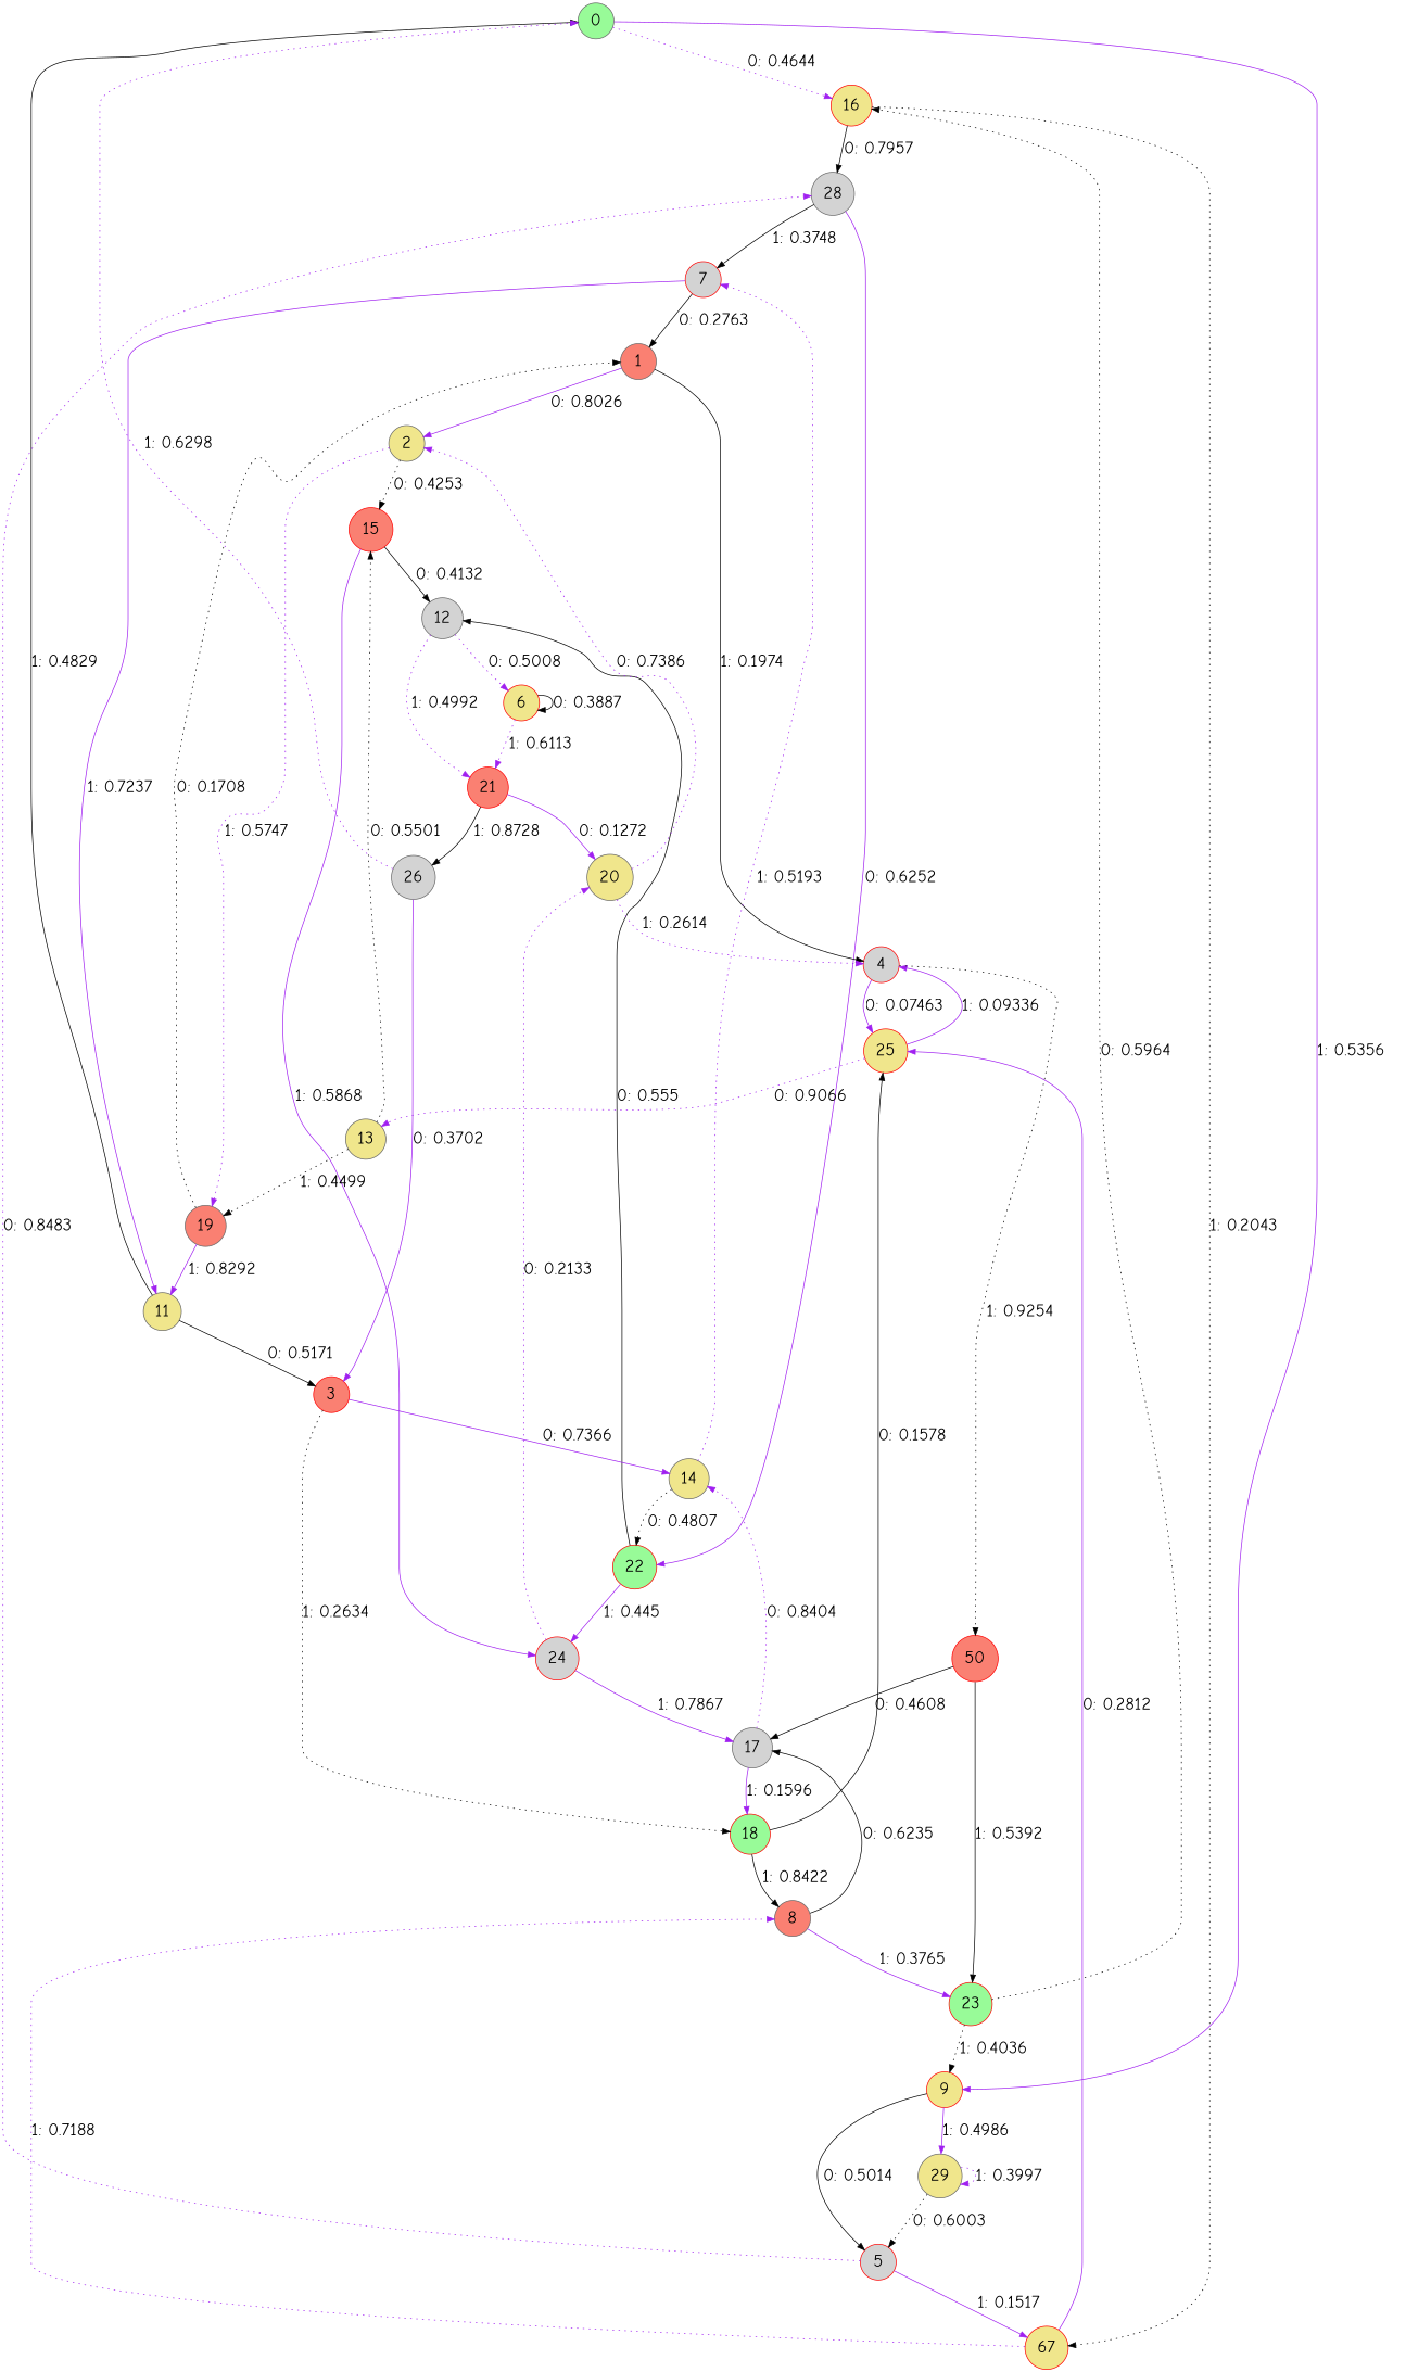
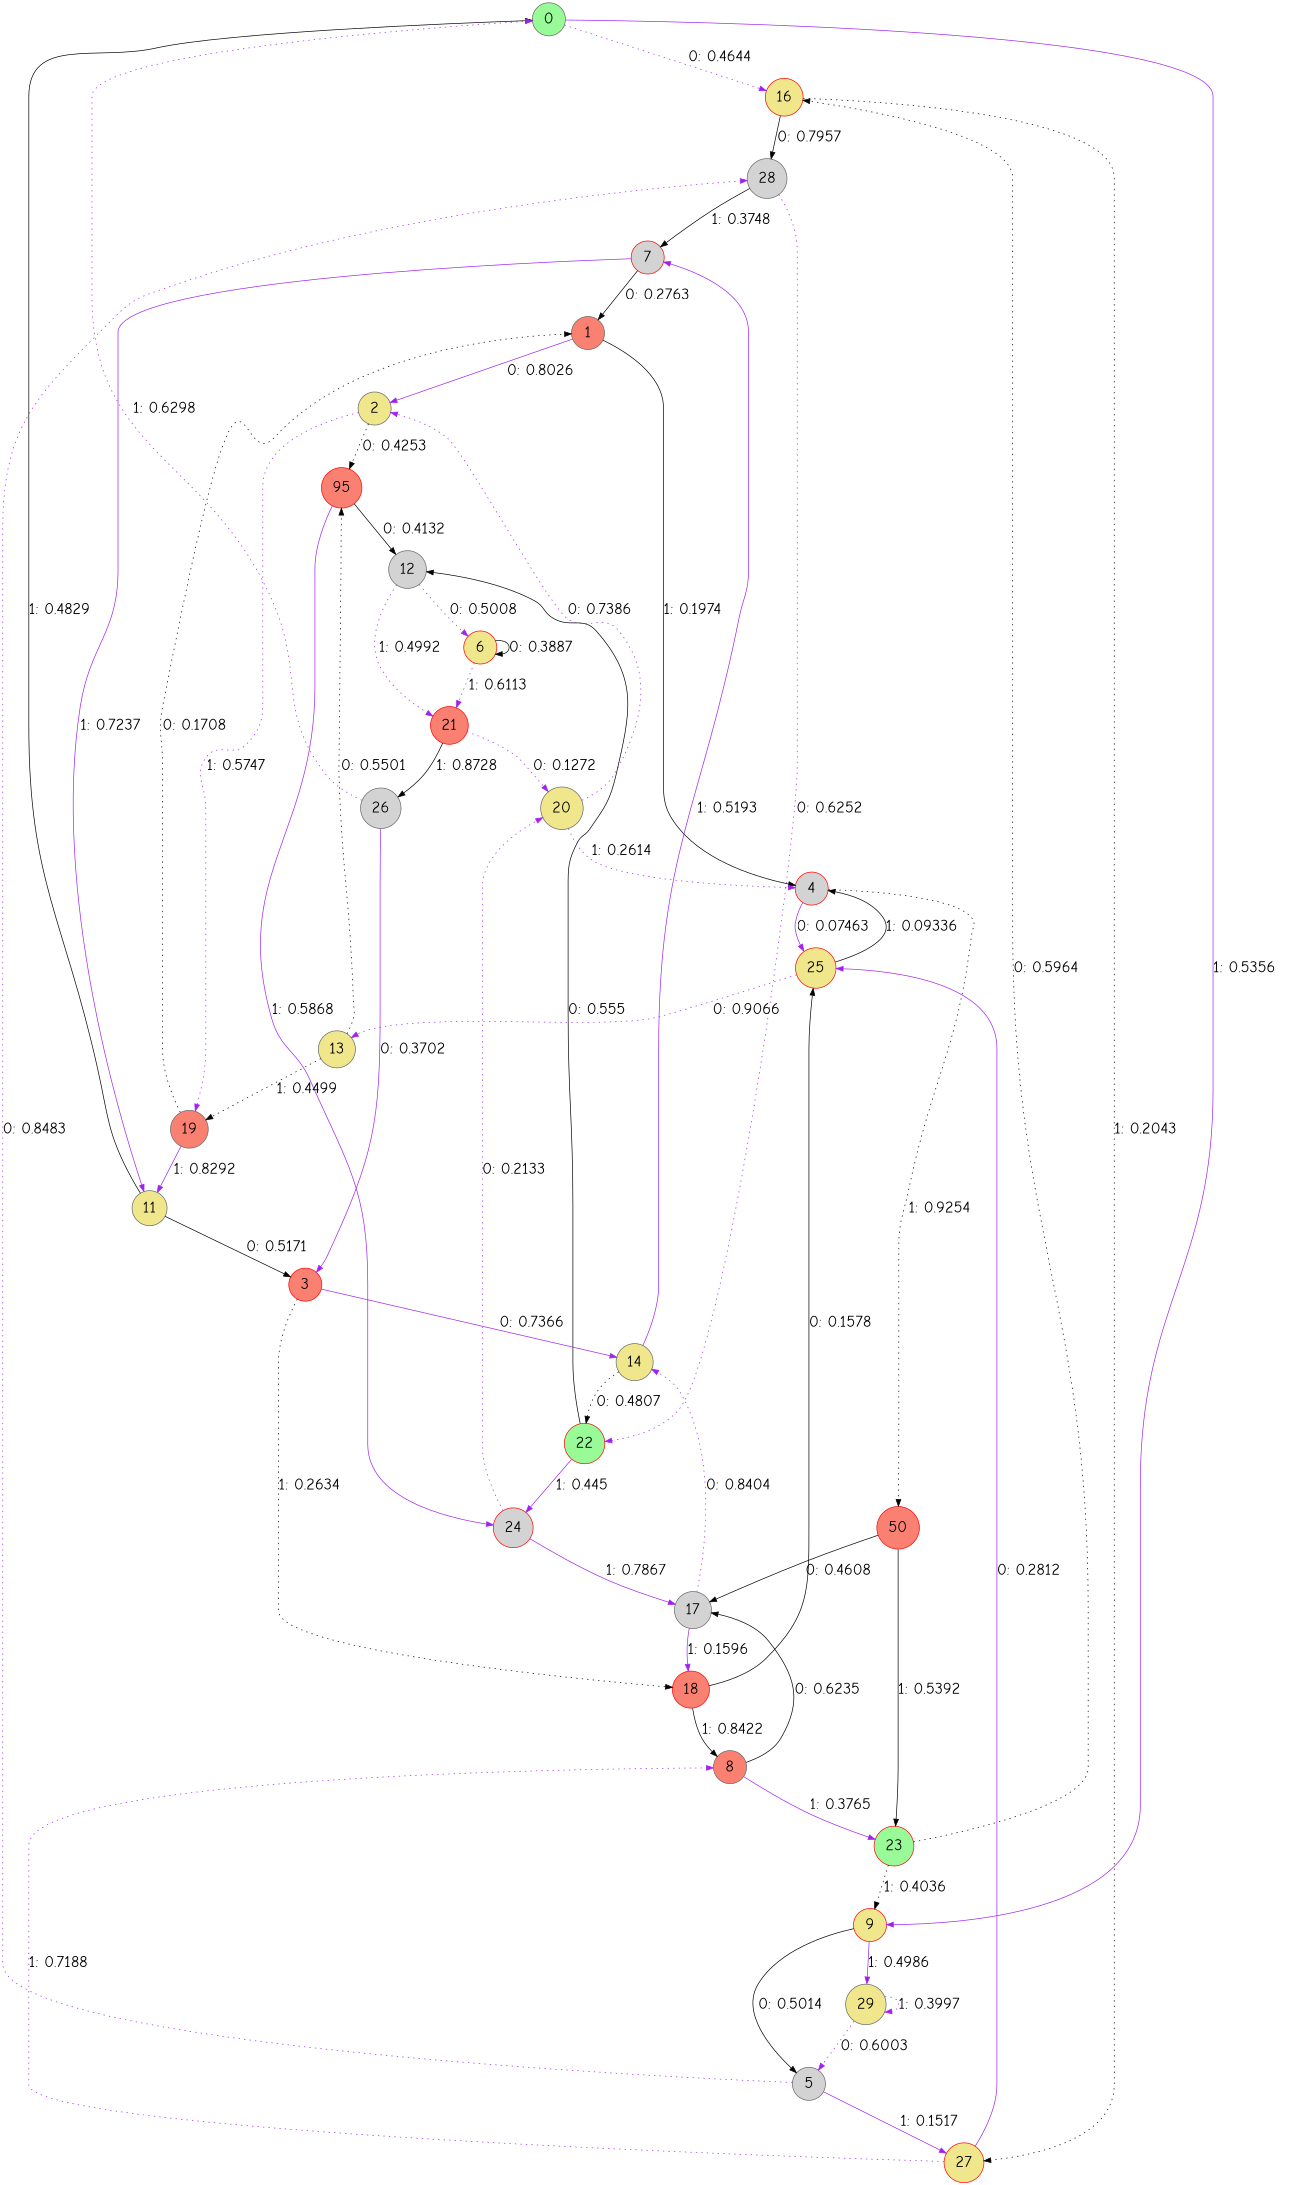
  digraph {
    fontname="Comic Neue"
    node [color=gray40 fillcolor=khaki fontname="Comic Neue" fontsize=24 shape=circle style=filled]
    edge [color=purple fontname="Comic Neue" fontsize=24 style=solid]
    0 [fillcolor=palegreen]
    16 [color=red]
    9 [color=red]
    28 [fillcolor=lightgrey]
-   27 [color=red label=67]
-   5 [color=red fillcolor=lightgrey]
+   27 [color=red]
+   5 [fillcolor=lightgrey]
    29
    7 [color=red fillcolor=lightgrey]
    22 [color=red fillcolor=palegreen]
    25 [color=red]
    8 [fillcolor=salmon]
    1 [fillcolor=salmon]
    2
    4 [color=red fillcolor=lightgrey]
-   15 [color=red fillcolor=salmon]
+   15 [color=red fillcolor=salmon label=95]
    19 [fillcolor=salmon]
    n17 [color=red fillcolor=salmon label=50]
    12 [fillcolor=lightgrey]
    24 [color=red fillcolor=lightgrey]
    11
    13
    17 [fillcolor=lightgrey]
    23 [color=red fillcolor=palegreen]
    6 [color=red]
    21 [color=red fillcolor=salmon]
    20
    3 [color=red fillcolor=salmon]
    14
-   18 [color=red fillcolor=palegreen]
+   18 [color=red fillcolor=salmon]
    26 [fillcolor=lightgrey]
    0 -> 16 [label="0: 0.4644   " style=dotted]
    0 -> 9 [label="1: 0.5356   "]
    16 -> 28 [color=black label="0: 0.7957   "]
    16 -> 27 [color=black label="1: 0.2043   " style=dotted]
    9 -> 5 [color=black label="0: 0.5014   "]
    9 -> 29 [label="1: 0.4986   "]
    28 -> 7 [color=black label="1: 0.3748   "]
-   28 -> 22 [label="0: 0.6252   "]
+   28 -> 22 [label="0: 0.6252   " style=dotted]
    27 -> 25 [label="0: 0.2812   "]
    27 -> 8 [label="1: 0.7188   " style=dotted]
    5 -> 28 [label="0: 0.8483   " style=dotted]
    5 -> 27 [label="1: 0.1517   "]
-   29 -> 5 [color=black label="0: 0.6003   " style=dotted]
+   29 -> 5 [label="0: 0.6003   " style=dotted]
    29 -> 29 [label="1: 0.3997   " style=dotted]
    7 -> 1 [color=black label="0: 0.2763   "]
    7 -> 11 [label="1: 0.7237   "]
    22 -> 12 [color=black label="0: 0.555    "]
    22 -> 24 [label="1: 0.445    "]
-   25 -> 4 [label="1: 0.09336  "]
+   25 -> 4 [color=black label="1: 0.09336  "]
    25 -> 13 [label="0: 0.9066   " style=dotted]
    8 -> 17 [color=black label="0: 0.6235   "]
    8 -> 23 [label="1: 0.3765   "]
    1 -> 2 [label="0: 0.8026   "]
    1 -> 4 [color=black label="1: 0.1974   "]
    2 -> 15 [color=black label="0: 0.4253   " style=dotted]
    2 -> 19 [label="1: 0.5747   " style=dotted]
    4 -> 25 [label="0: 0.07463  "]
    4 -> n17 [color=black label="1: 0.9254   " style=dotted]
    15 -> 12 [color=black label="0: 0.4132   "]
    15 -> 24 [label="1: 0.5868   "]
    19 -> 1 [color=black label="0: 0.1708   " style=dotted]
    19 -> 11 [label="1: 0.8292   "]
    n17 -> 17 [color=black label="0: 0.4608   "]
    n17 -> 23 [color=black label="1: 0.5392   "]
    12 -> 6 [label="0: 0.5008   " style=dotted]
    12 -> 21 [label="1: 0.4992   " style=dotted]
    24 -> 17 [label="1: 0.7867   "]
    24 -> 20 [label="0: 0.2133   " style=dotted]
    11 -> 0 [color=black label="1: 0.4829   "]
    11 -> 3 [color=black label="0: 0.5171   "]
    13 -> 15 [color=black label="0: 0.5501   " style=dotted]
    13 -> 19 [color=black label="1: 0.4499   " style=dotted]
    17 -> 14 [label="0: 0.8404   " style=dotted]
    17 -> 18 [label="1: 0.1596   "]
    23 -> 16 [color=black label="0: 0.5964   " style=dotted]
    23 -> 9 [color=black label="1: 0.4036   " style=dotted]
    6 -> 6 [color=black label="0: 0.3887   "]
    6 -> 21 [label="1: 0.6113   " style=dotted]
-   21 -> 20 [label="0: 0.1272   "]
+   21 -> 20 [label="0: 0.1272   " style=dotted]
    21 -> 26 [color=black label="1: 0.8728   "]
    20 -> 2 [label="0: 0.7386   " style=dotted]
    20 -> 4 [label="1: 0.2614   " style=dotted]
    3 -> 14 [label="0: 0.7366   "]
    3 -> 18 [color=black label="1: 0.2634   " style=dotted]
-   14 -> 7 [label="1: 0.5193   " style=dotted]
+   14 -> 7 [label="1: 0.5193   "]
    14 -> 22 [color=black label="0: 0.4807   " style=dotted]
    18 -> 25 [color=black label="0: 0.1578   "]
    18 -> 8 [color=black label="1: 0.8422   "]
    26 -> 0 [label="1: 0.6298   " style=dotted]
    26 -> 3 [label="0: 0.3702   "]
  }
